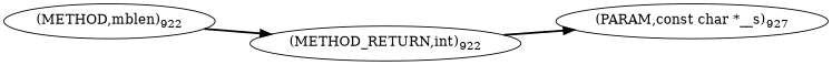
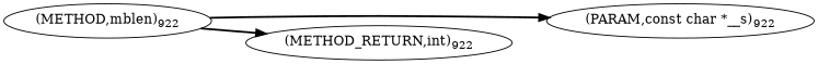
  digraph {
    rankdir=LR
    edge [style=bold]
    n1 [label=<(METHOD,mblen)<SUB>922</SUB>>]
-   n2 [label=<(PARAM,const char *__s)<SUB>927</SUB>>]
+   n2 [label=<(PARAM,const char *__s)<SUB>922</SUB>>]
    n3 [label=<(METHOD_RETURN,int)<SUB>922</SUB>>]
-   n3 -> n2
+   n1 -> n2
    n1 -> n3
  }
